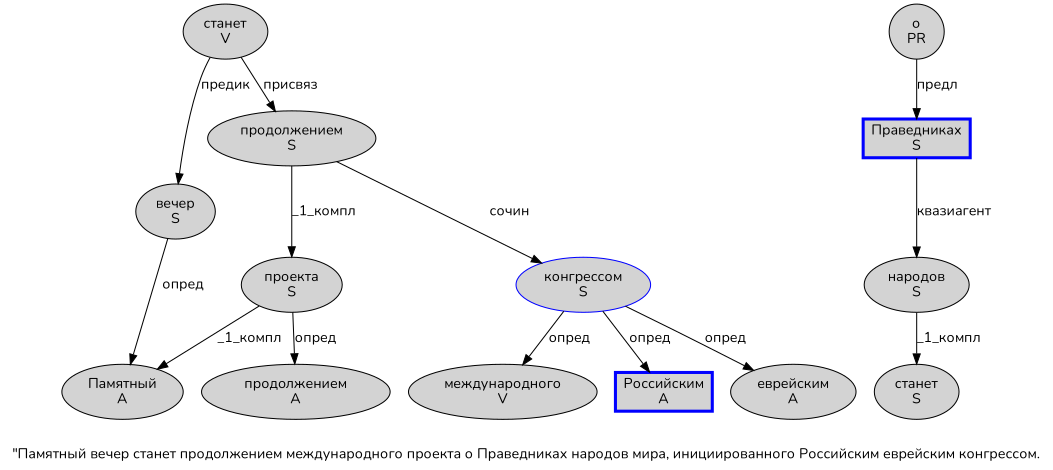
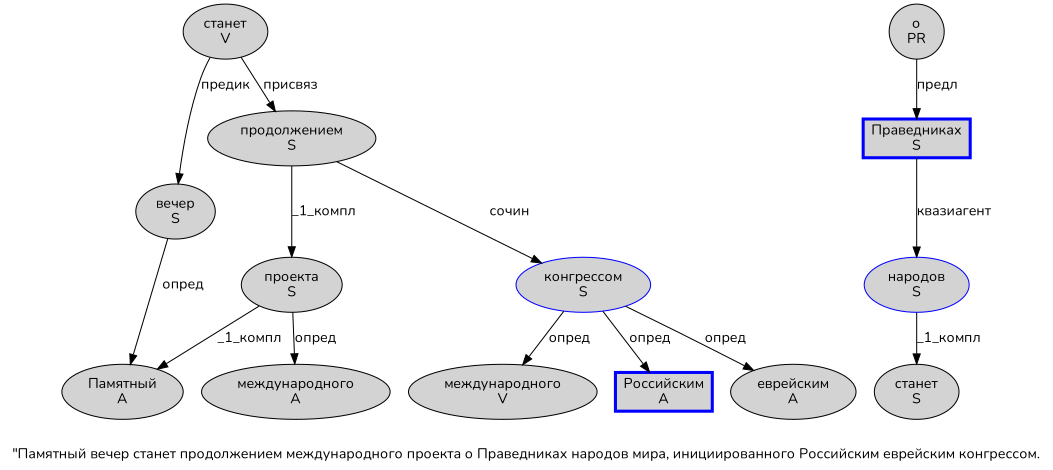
  digraph {
    fontname=Nunito
    label="\"Памятный вечер станет продолжением международного проекта о Праведниках народов мира, инициированного Российским еврейским конгрессом."
    node [fillcolor=lightgray fontname=Nunito penwidth=1 shape=ellipse style=filled]
    edge [fontname=Nunito]
    n1 [label="Памятный\nA"]
    n2 [label="вечер\nS"]
    n3 [label="станет\nV"]
    n4 [label="продолжением\nS"]
    n5 [label="проекта\nS"]
    n6 [color=blue label="конгрессом\nS"]
-   n7 [label="продолжением\nA"]
+   n7 [label="международного\nA"]
    n8 [label="международного\nV"]
    n9 [color=blue label="Российским\nA" penwidth=3 shape=box]
    n10 [label="еврейским\nA"]
    n11 [label="о\nPR"]
    n12 [color=blue label="Праведниках\nS" penwidth=3 shape=box]
-   n13 [label="народов\nS"]
+   n13 [label="народов\nS" color=blue]
    n14 [label="станет\nS"]
    n2 -> n1 [label="опред"]
    n3 -> n2 [label="предик"]
    n3 -> n4 [label="присвяз"]
    n4 -> n5 [label="_1_компл"]
    n4 -> n6 [label="сочин"]
    n5 -> n1 [label="_1_компл"]
    n5 -> n7 [label="опред"]
    n6 -> n8 [label="опред"]
    n6 -> n9 [label="опред"]
    n6 -> n10 [label="опред"]
    n11 -> n12 [label="предл"]
    n12 -> n13 [label="квазиагент"]
    n13 -> n14 [label="_1_компл"]
  }
